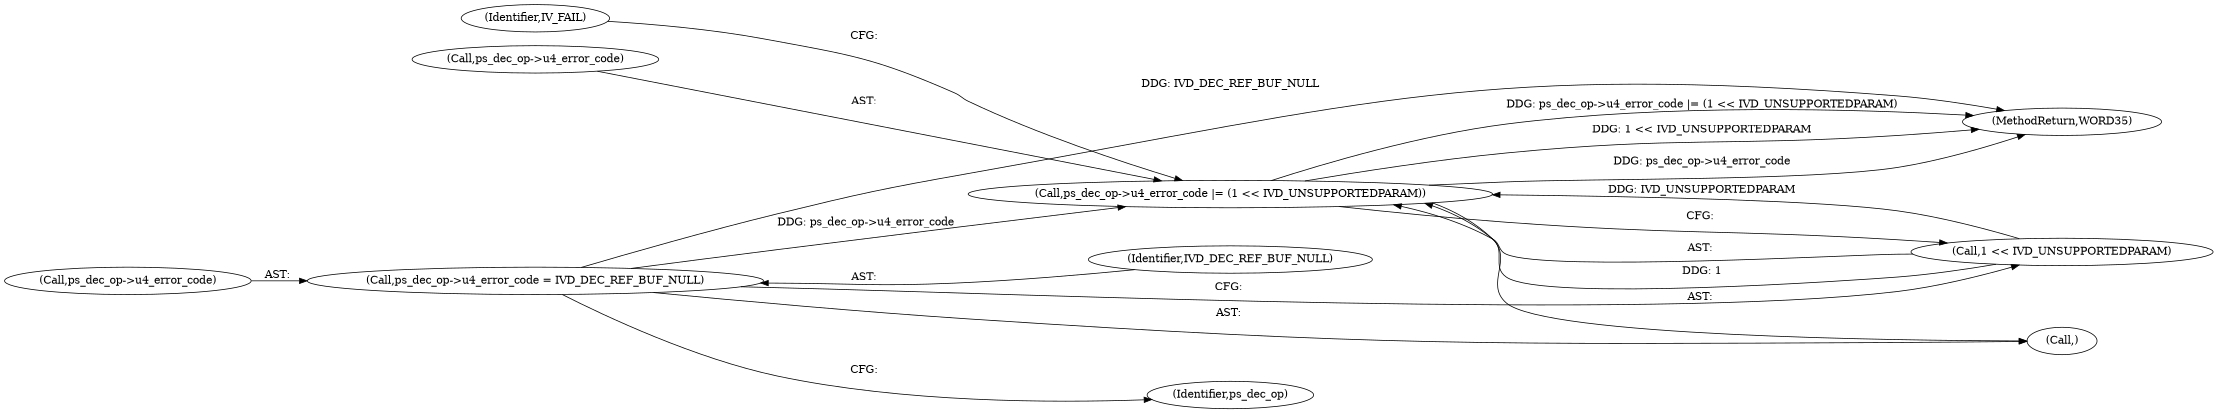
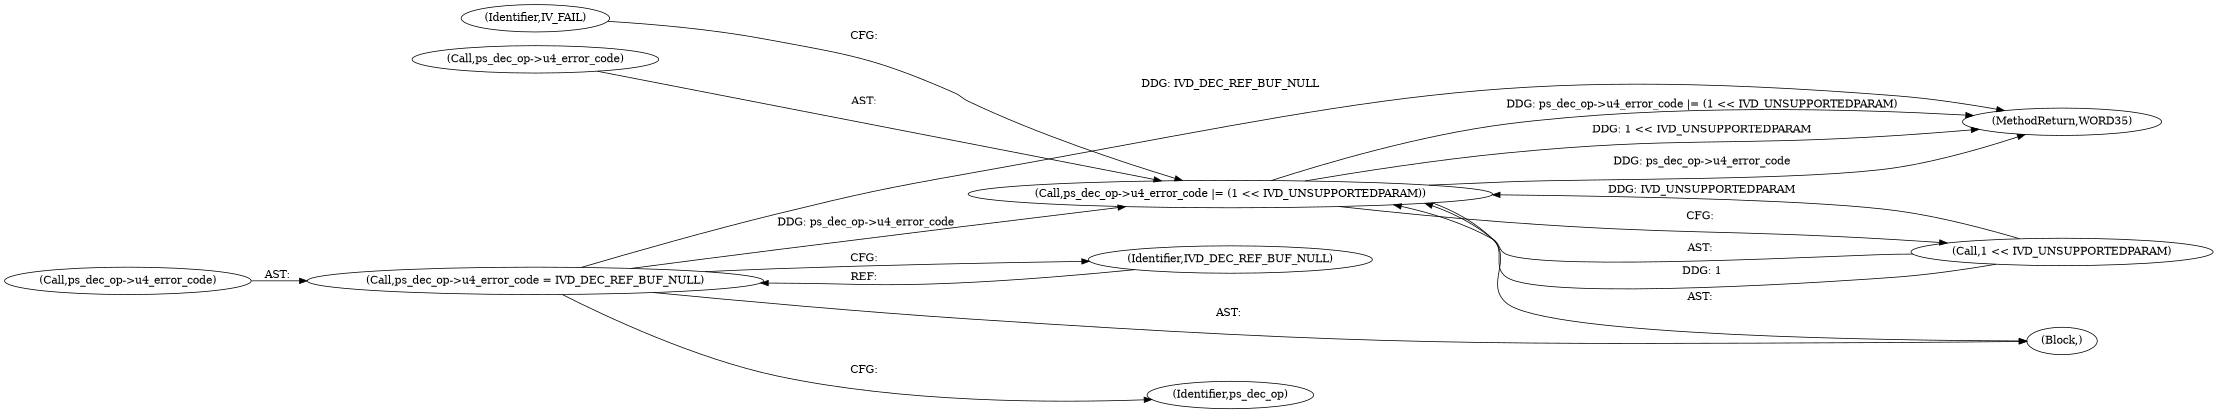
  digraph {
    rankdir=LR
    n1 [label="(Call,ps_dec_op->u4_error_code = IVD_DEC_REF_BUF_NULL)"]
    n2 [label="(Call,ps_dec_op->u4_error_code |= (1 << IVD_UNSUPPORTEDPARAM))"]
    n3 [label="(MethodReturn,WORD35)"]
    n4 [label="(Identifier,IVD_DEC_REF_BUF_NULL)"]
-   n5 [label="(Call,)"]
+   n5 [label="(Block,)"]
    n6 [label="(Identifier,ps_dec_op)"]
    n7 [label="(Call,1 << IVD_UNSUPPORTEDPARAM)"]
    n8 [label="(Identifier,IV_FAIL)"]
    n9 [label="(Call,ps_dec_op->u4_error_code)"]
    n10 [label="(Call,ps_dec_op->u4_error_code)"]
    n1 -> n2 [label="DDG: ps_dec_op->u4_error_code"]
    n1 -> n3 [label="DDG: IVD_DEC_REF_BUF_NULL"]
-   n1 -> n7 [label="CFG: "]
+   n1 -> n4 [label="CFG: "]
    n1 -> n5 [label="AST: "]
    n1 -> n6 [label="CFG: "]
    n2 -> n3 [label="DDG: 1 << IVD_UNSUPPORTEDPARAM"]
    n2 -> n3 [label="DDG: ps_dec_op->u4_error_code"]
    n2 -> n3 [label="DDG: ps_dec_op->u4_error_code |= (1 << IVD_UNSUPPORTEDPARAM)"]
    n2 -> n5 [label="AST: "]
    n2 -> n7 [label="CFG: "]
-   n4 -> n1 [label="AST: "]
+   n4 -> n1 [label="REF: "]
    n7 -> n2 [label="AST: "]
    n7 -> n2 [label="DDG: 1"]
    n7 -> n2 [label="DDG: IVD_UNSUPPORTEDPARAM"]
    n8 -> n2 [label="CFG: "]
    n9 -> n2 [label="AST: "]
    n10 -> n1 [label="AST: "]
  }
